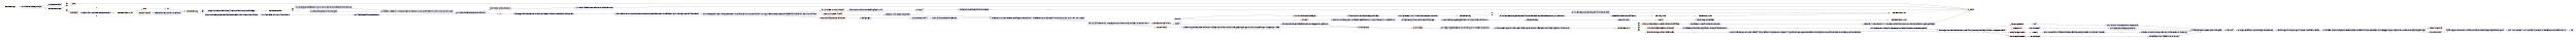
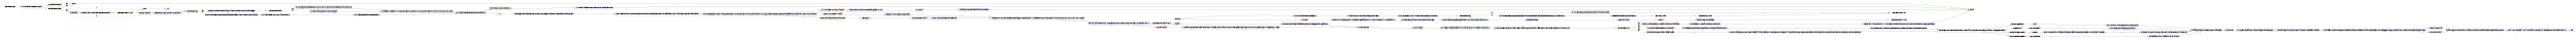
  digraph {
    fontname="Patrick Hand"
    rankdir=LR
    node [color=blue fontname="Patrick Hand" shape=box]
    edge [fontname="Patrick Hand"]
    "EleanorRank5Convo2 begins." [color=orange shape=""]
    n2 [label="Bien. Je suis calme et aussi prête que je le serai jamais."]
    n3 [label="Puis-je te parler de Christopher?"]
    n4 [color=orange label="Check boolean EleanorChristopher1" shape=""]
    n5 [color=red label="J'écoute."]
    n6 [color=red label="Pourquoi je dois le connaître?"]
    n7 [color=red label="[Ignorer.]"]
    n8 [color=red label="Qui est Christopher?"]
    n9 [label="Merci."]
    n10 [label="Parce que c'est quelqu'un que j'ai perdu. Quelqu'un qui m'était très cher."]
    "Chat ends." [color=orange shape=""]
    n12 [label="Le meilleur ami d'Arthur. Nous étions fiancés. Je pensais être amoureuse de lui."]
    n13 [color=orange label="Check boolean EleanorDating" shape=""]
    n14 [color=orange label="Boolean EleanorChristopher1 is now true." shape=""]
    n15 [label="Puisque nous sommes beaucoup plus proches maintenant (de tant de manières délicieuses), tu devrais vraiment savoir avec qui tu t'impliques."]
    n16 [label="Corrige-moi si je me trompe, mais ces derniers temps, j'ai l'impression que toi et moi sommes plus que de simples collègues."]
    n17 [label="J'ai vu à l'intérieur de ta tête, mais tu n'as pas vu à l'intérieur de la mienne."]
    n18 [color=orange label="Check boolean EleanorConfession" shape=""]
    n19 [label="Alors, s'il te plaît, prépare-toi et fais preuve de patience avec moi."]
    n20 [label="Tu m'as clairement fait comprendre ce que tu ressens, ce que j'apprécie."]
    n21 [label="Nous sommes clairement proches. Peut-être même plus que ça. Mais nous tournons toujours autour du pot en attendant que l'autre fasse le premier pas."]
    n22 [label="Je veux te parler de Christopher parce que je pense que tu mérites de savoir."]
    n23 [label="Je t'aime beaucoup. J'ai confiance en toi. Tu as eu de nombreuses occasions de me traiter comme un monstre, comme le fait Lettie, et tu ne l'as pas fait. Ne crois pas que je ne l'ai pas remarqué."]
    n24 [color=red label="Vas-y."]
    n25 [color=red label="Je n'ai pas le temps pour ça en ce moment, pardon. [Fin.]"]
    n26 [label="Il était plus âgé qu'Arthur et moi de quelques années. Je ne me souviens pas d'une époque où il n'était pas là. Nos parents étaient amis, donc il a toujours été là."]
    n27 [label="Il y a un moment où il faut abandonner une conversation avec un ami. Ce n'était pas le bon moment."]
    n28 [label="Il jouait aux soldats avec Arthur dans les zones boisées et squameuses derrière le domaine. Christopher était le commandant, Arthur le fidèle lieutenant. Si jamais ils me laissaient jouer, je devais être l'infirmière. Évidemment."]
    n29 [label="J'aurais aimé que papa regarde Arthur se jeter sur une autre grenade en pomme de pin, mourant vaillamment pour sauver son commandant, et qu'il pense: \"Hmmm, mon garçon s'attache un peu trop à ce jeu de guerre, je devrais peut-être lui dire que se faire tirer dessus n'est pas aussi amusant qu'il le pense.\""]
    n30 [color=red label="Tu penses qu’Arthur aurait écouté s’il l’avait fait?"]
    n31 [color=red label="Je pense que tout s’est finalement bien passé, tout bien considéré."]
    n32 [color=red label="Mais si Arthur avait écouté, nous ne serions pas ici ensemble :)"]
    n33 [label="Probablement pas. Il aurait simplement pensé que papa le testait."]
-   n34 [label="À certains égards, égards."]
+   n34 [label="À certains égards, oui."]
    n35 [label="Le fait que nos chemins se soient croisés a été une bénédiction magnifique dans ma vie, oui."]
    n36 [label="Bref. Été après été, nous sommes devenus des adolescents. Tout était très gênant, malodorant et hormonal. Il y avait des fêtes et des examens. Christopher est parti à l'université. Le chien est mort, nous en avons eu un nouveau. Insérez un montage ici."]
    n37 [label="Mais j'essayais de te parler d'un deuil, ici."]
    n38 [label="Mais à quel prix?"]
    n39 [label="Soudain, un jour, je suis entrée dans la cuisine, j'ai vu ce magnifique jeune homme en uniforme devant moi et j'ai pensé \"ohhhpfiouuu\" pour la deuxième fois de ma vie."]
    n40 [label="Ce n’est pas vraiment le moment de chercher le bon côté des choses."]
    n41 [label="Surtout que je ne t'ai pas encore dit à quel point les blessures sont profondes."]
    n42 [color=red label="Pardon, c'était quoi ce bruit, déjà? Je l'ai raté :P"]
    n43 [color=orange label="La première fois, c'était qui?"]
    n44 [label="\"ohhhpfiouuu\"?"]
    n45 [label="Mandy Jellicoe. Mon béguin. Elle a abandonné l'école, s'est teint les cheveux, s'est fait percer, traînait en ville avec une veste en cuir, fumait des cigarettes et lançait des regards noirs à tous ceux qui s'approchaient trop près. Je l'ai regardée et je me suis liquéfiée."]
    n46 [label="C'est une expression d'admiration populaire. Elle doit être exprimée dans une sorte de grognement bas, en gonflant les joues."]
    n47 [label="Bref, ce n'est pas LE SUJET."]
    n48 [color=red label="Alors, toi et Christopher..."]
    n49 [label="Ouais. Il était gentil. Magnifique. Fort. Facile à énerver aussi, ce qui était un gros plus. Mais il était déterminé à rejoindre l'armée."]
    n50 [label="Nous n'étions pas d'accord sur ce point. Pour lui, c'était une vocation. Il allait aider les gens dans le besoin, faire une différence dans le monde. Il avait adhéré à la lignée du héros viril, tout comme Arthur."]
    n51 [color=orange label="Check boolean EleanorHeroVirus" shape=""]
    n52 [color=red label="Je sais à quel point tu détestes le concept de héros. C'est à cause de ça?"]
    n53 [color=red label="Il avait raison. La volonté de se battre pour un monde meilleur est la seule chose qui fait la différence."]
    n54 [color=red label="C'est une idée puissante. Les gens veulent aider. Il est facile d'en profiter."]
    n55 [label="Oui. Je déteste ce que ça a fait à Christopher, ce que ça fait encore à Arthur, ce que ça fait à tant d'autres comme eux."]
    n56 [label="Tu peux te battre pour un monde meilleur sans adhérer à ces conneries de héros!"]
    n57 [label="\"Pourquoi veux-tu aller tuer des gens au nom d'un prince qui se fiche de toi?\" lui disais-je. Il était blessé, car il ne s'agissait pas de servir Sa Majesté. Pour lui, il s'agissait d'éliminer les seigneurs de guerre qui accumulaient de la nourriture et forçaient leurs prisonniers politiques à travailler dans les mines de Rubedo jusqu'à ce qu'ils meurent d'épuisement."]
    n58 [label="Je n'ai rien contre ces valeurs. Dieu sait que j'en ai moi-même quelques-unes. Mais toute ces histoires de héros ne sont que des conneries pernicieuses."]
    n59 [label="L'important avec le Virus du Héros, c'est que c'est un virus. IL NE SE SOUCIE PAS DE L'HÔTE. Il te convainc que mourir pour une cause serait juste et noble, et non un gâchis sanglant et tragique."]
    n60 [label="J'étais sûre que je pouvais convaincre Christopher de renoncer à son service militaire. Si je ne parvenais pas à le convaincre, je pouvais l'amener à y renoncer grâce à mes charmes."]
    n61 [color=red label="C'est un peu arrogant de ta part."]
    n62 [color=red label="Je me prépare au \"mais\"."]
    n63 [color=red label="On dirait qu'il avait déjà pris sa décision."]
    n64 [color=red label="...Note à moi-même: discuter avec Eleanor..."]
    n65 [label="Oui, et?"]
    n66 [label="Je dois vraiment préciser?"]
    n67 [color=orange label="+10 Chemistry" shape=""]
    n68 [label="... pas vraiment le moment."]
    n69 [label="J'essayais de lui sauver la vie. J'étais prête à me battre aussi durement que possible."]
    n70 [label="Je me suis retrouvée prise dans la toile même que j’essayais de tisser."]
    n71 [label="C'est vrai. À ce moment-là, bien sûr, il était trop tard. J'étais entrée dans cette histoire en pensant que je l'ensorcellerais, mais la vérité, c'est qu'il m'a ensorcelée."]
    n72 [label="Ce n'est pas facile pour moi, alors s'il te plaît choisis un peu mieux ton moment."]
    n73 [label="Je lui ai dit que j'étais enceinte. Il m'a proposé de m'épouser. Quel idiot magnifique."]
    n74 [label="Je suis désolée. Je ne vais pas pouvoir traverser ça sans pleurer, donc si je suis lente à répondre, au moins tu sauras pourquoi."]
    n75 [color=red label="Tu l'étais vraiment?"]
    n76 [label="Non, mais je pensais que c'était le cas. Je n'ai pas essayé de le piéger, si c'est ce que tu demandes."]
    n77 [label="Arthur était aux anges, plus heureux que jamais. Le gars qu'il voyait comme un frère allait devenir son beau-frère."]
    n78 [label="Puis, tout s'accélère. Il est question d'une frappe préventive. Frontières et confinement, risque d'escalade, envoi d'unités. Christopher est déployé, Arthur s'est déjà engagé, tous les garçons sont partis pour le Crimson Watch et ma mère essaie toujours d'organiser le mariage."]
    n79 [color=red label="Qu'est-ce qu'il s'est passé ensuite?"]
    n80 [color=red label="Tu es sûre de vouloir continuer?"]
    n81 [label="Ils l'ont tué. Les gens que nous étions censés aider. Ils ont fait exploser son véhicule avec une bombe fabriquée à partir d'engrais et de clous de maçonnerie."]
    n82 [label="Je me dis: \"Au moins, ça a été rapide.\", \"Au moins, il n'a pas souffert.\" Mais pour ce que j'en sais, il est peut-être mort en hurlant, avec des clous dans les yeux."]
    n83 [label=Merde]
    n84 [label="Merde de merde"]
    n85 [color=red label="Au moins, il est mort en faisant ce qu'il pensait être juste..."]
    n86 [color=red label="Je suis avec toi..."]
    n87 [label="J'ai l'impression que tu n'as vraiment rien compris de ce que je voulais t'expliquer."]
    n88 [label="J'ai pleuré, bien sûr, mais tout le temps je pensais: \"À quoi t'attendais-tu, espèce de fille STUPIDE, tu SAVAIS dans quoi tu t'embarquais, tu SAVAIS que cela allait arriver.\""]
    n89 [label="Je ne suis pas intéressée par \"Au moins...\" Il est mort d'une manière STUPIDE pour une raison STUPIDE."]
    n90 [label="En t'en parlant comme ça, j'ai l'impression que c'est une chanson folklorique ringarde."]
    n91 [color=orange label="Check boolean EleanorDating" shape=""]
    n92 [label="Mon amour est parti à la guerre, guiguedine guiguedine dine dine, oh non, il est mort, je vais le pleurer très fort or or or or."]
    n93 [label="Et si tu ne m'écoutes même pas quand je te parle de ça, est-ce qu'il t'arrive seulement de m'écouter? Même si tout cela a été charmant entre nous, je... non. C'était une erreur."]
    n94 [label="Et si tu ne m'écoutes même pas quand je te parle de ça, est-ce qu'il t'arrive seulement de m'écouter?"]
    n95 [label="Désolée. Reprends-toi, Eleanor."]
    n96 [label="Toute cette foutue histoire était une erreur. C'est fini entre nous."]
    n97 [color=orange label="Boolean EleanorNoDate is now true." shape=""]
    n98 [label="Je pense que tu lui aurais plu."]
    n99 [color=orange label="Boolean IsDating is now false." shape=""]
    n100 [color=orange label="+10 Chemistry" shape=""]
    n101 [color=orange label="Boolean EleanorDating is now false." shape=""]
    n102 [label="Je dois aller m'arranger. On se reparle bientôt."]
    n103 [color=orange label="Boolean EleanorChristopher2 is now true." shape=""]
    "EleanorRank5Convo2 begins." -> n2
    n2 -> n3
    n2 -> n4
    n4 -> n5 [color=green label=true]
    n4 -> n6 [color=green label=true]
    n4 -> n7 [color=green label=true]
    n4 -> n7 [color=brown label=false]
    n4 -> n8 [color=brown label=false]
    n5 -> n9
    n6 -> n10
    n7 -> "Chat ends."
    n8 -> n12
    n9 -> n13
    n10 -> n13
    n12 -> n14
    n13 -> n15 [color=green label=true]
    n13 -> n16 [color=brown label=false]
    n14 -> n5
    n14 -> n6
    n15 -> n17
    n16 -> n18
    n17 -> n19
    n18 -> n20 [color=green label=true]
    n18 -> n21 [color=brown label=false]
    n19 -> n22
    n20 -> n23
    n21 -> n23
    n22 -> n24
    n22 -> n25
    n23 -> n22
    n24 -> n26
    n25 -> n27
    n26 -> n28
    n27 -> "Chat ends."
    n28 -> n29
    n29 -> n30
    n29 -> n31
    n29 -> n32
    n30 -> n33
    n31 -> n34
    n32 -> n35
    n33 -> n36
    n34 -> n37
    n35 -> n38
    n36 -> n39
    n37 -> n40
    n38 -> n41
    n39 -> n42
    n39 -> n43
    n40 -> n36
    n41 -> "Chat ends."
    n42 -> n44
    n43 -> n45
    n44 -> n46
    n45 -> n47
    n46 -> n47
    n47 -> n48
    n48 -> n49
    n49 -> n50
    n50 -> n51
    n51 -> n52 [color=green label=true]
    n51 -> n53 [color=green label=true]
    n51 -> n53 [color=brown label=false]
    n51 -> n54 [color=green label=true]
    n51 -> n54 [color=brown label=false]
    n52 -> n55
    n53 -> n56
    n54 -> n57
    n55 -> n58
    n56 -> n59
    n57 -> n60
    n58 -> n60
    n59 -> "Chat ends."
    n60 -> n61
    n60 -> n62
    n60 -> n63
    n60 -> n64
    n61 -> n65
    n62 -> n66
    n63 -> n67
    n64 -> n68
    n65 -> n69
    n66 -> n70
    n67 -> n71
    n68 -> n72
    n69 -> n73
    n70 -> n73
    n71 -> n74
    n72 -> n73
    n73 -> n75
    n74 -> n73
    n75 -> n76
    n76 -> n77
    n77 -> n78
    n78 -> n79
    n78 -> n80
    n79 -> n81
    n80 -> n81
    n81 -> n82
    n82 -> n83
    n84 -> n85
    n84 -> n86
    n85 -> n87
    n86 -> n88
    n87 -> n89
    n88 -> n90
    n89 -> n91
    n90 -> n92
    n91 -> n93 [color=green label=true]
    n91 -> n94 [color=brown label=false]
    n92 -> n95
    n93 -> n96
    n94 -> n97
    n95 -> n98
    n96 -> n99
    n97 -> "Chat ends." [color=green]
    n98 -> n100
    n99 -> n101
    n100 -> n102
    n101 -> n97
    n102 -> n103
  }
